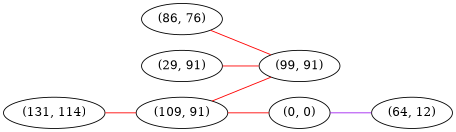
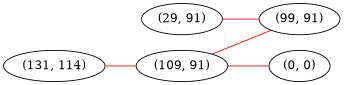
  graph {
    rankdir=LR
    edge [color=red weight=1]
    n1 [label="(131, 114)"]
    "(109, 91)"
    "(99, 91)"
    "(0, 0)"
-   "(86, 76)"
-   "(64, 12)"
    n7 [label="(29, 91)"]
    n1 -- "(109, 91)"
    "(109, 91)" -- "(99, 91)"
    "(109, 91)" -- "(0, 0)"
-   "(0, 0)" -- "(64, 12)" [color=purple weight=4]
-   "(86, 76)" -- "(99, 91)"
    n7 -- "(99, 91)"
  }
